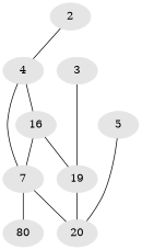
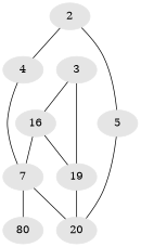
  graph {
    node [color=gray90 style=filled]
    2 [super="+1+11"]
    4 [super="+8"]
    5 [super="+6"]
    7 [super="+8"]
    20
    n6 [label=80 super="+13+14"]
    3 [super="+1+9"]
    16 [super="+17"]
    19
    2 -- 4
+   2 -- 5
    4 -- 7
    5 -- 20
    7 -- 20
    7 -- n6
-   4 -- 16
+   3 -- 16
    3 -- 19
    16 -- 7
    16 -- 19
    19 -- 20
  }
